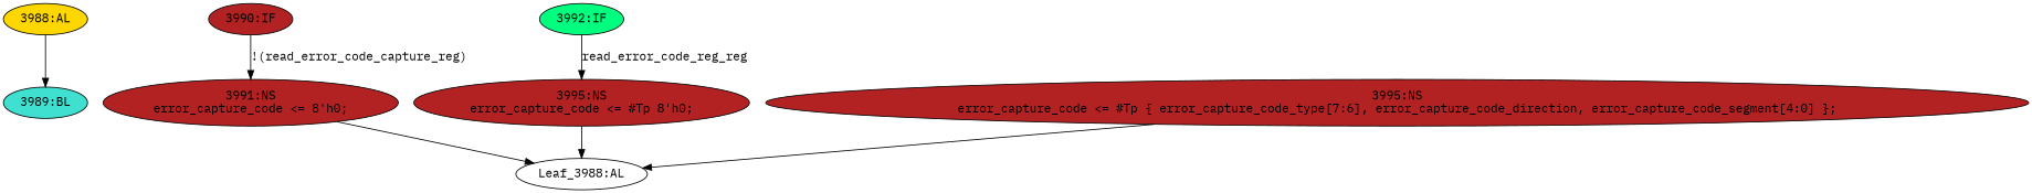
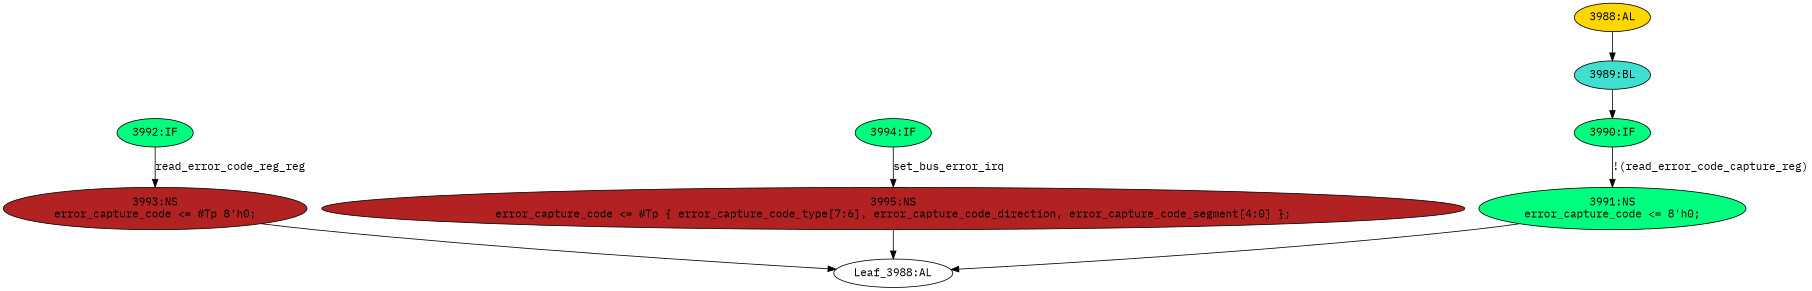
  strict digraph {
    fontname="IBM Plex Mono"
    node [fillcolor=springgreen fontname="IBM Plex Mono" statements="[]" style=filled typ=IfStatement]
    edge [cond="[]" fontname="IBM Plex Mono" lineno=None]
    n1 [ast="<pyverilog.vparser.ast.Block object at 0x7f44f6b46f10>" fillcolor=turquoise label="3989:BL" typ=Block]
-   n2 [ast="<pyverilog.vparser.ast.IfStatement object at 0x7f44f6b46f50>" fillcolor=firebrick label="3990:IF"]
-   n3 [ast="<pyverilog.vparser.ast.NonblockingSubstitution object at 0x7f44f6b52810>" fillcolor=firebrick label="3991:NS\nerror_capture_code <= 8'h0;" statements="[<pyverilog.vparser.ast.NonblockingSubstitution object at 0x7f44f6b52810>]" typ=NonblockingSubstitution]
+   n2 [ast="<pyverilog.vparser.ast.IfStatement object at 0x7f44f6b46f50>" label="3990:IF"]
+   n3 [ast="<pyverilog.vparser.ast.NonblockingSubstitution object at 0x7f44f6b52810>" label="3991:NS\nerror_capture_code <= 8'h0;" statements="[<pyverilog.vparser.ast.NonblockingSubstitution object at 0x7f44f6b52810>]" typ=NonblockingSubstitution]
    n4 [def_var="['error_capture_code']" label="Leaf_3988:AL" fillcolor="" statements="" style="" typ=""]
    n5 [ast="<pyverilog.vparser.ast.IfStatement object at 0x7f44f6b46f90>" label="3992:IF"]
-   n6 [ast="<pyverilog.vparser.ast.NonblockingSubstitution object at 0x7f44f6b52590>" fillcolor=firebrick label="3995:NS\nerror_capture_code <= #Tp 8'h0;" statements="[<pyverilog.vparser.ast.NonblockingSubstitution object at 0x7f44f6b52590>]" typ=NonblockingSubstitution]
+   n6 [ast="<pyverilog.vparser.ast.NonblockingSubstitution object at 0x7f44f6b52590>" fillcolor=firebrick label="3993:NS\nerror_capture_code <= #Tp 8'h0;" statements="[<pyverilog.vparser.ast.NonblockingSubstitution object at 0x7f44f6b52590>]" typ=NonblockingSubstitution]
+   n7 [ast="<pyverilog.vparser.ast.IfStatement object at 0x7f44f6b46fd0>" label="3994:IF"]
    n8 [ast="<pyverilog.vparser.ast.NonblockingSubstitution object at 0x7f44f6b52050>" fillcolor=firebrick label="3995:NS\nerror_capture_code <= #Tp { error_capture_code_type[7:6], error_capture_code_direction, error_capture_code_segment[4:0] };" statements="[<pyverilog.vparser.ast.NonblockingSubstitution object at 0x7f44f6b52050>]" typ=NonblockingSubstitution]
    n9 [ast="<pyverilog.vparser.ast.Always object at 0x7f44f6b52a10>" clk_sens=True fillcolor=gold label="3988:AL" sens="['clk', 'rst']" typ=Always use_var="['error_capture_code_segment', 'set_bus_error_irq', 'error_capture_code_type', 'read_error_code_capture_reg', 'error_capture_code_direction', 'rst']"]
+   n1 -> n2
    n2 -> n3 [cond="['rst']" label="!(read_error_code_capture_reg)" lineno=3990]
    n3 -> n4
    n5 -> n6 [cond="['read_error_code_capture_reg']" label=read_error_code_reg_reg lineno=3992]
    n6 -> n4
+   n7 -> n8 [cond="['set_bus_error_irq']" label=set_bus_error_irq lineno=3994]
    n8 -> n4
    n9 -> n1
  }
